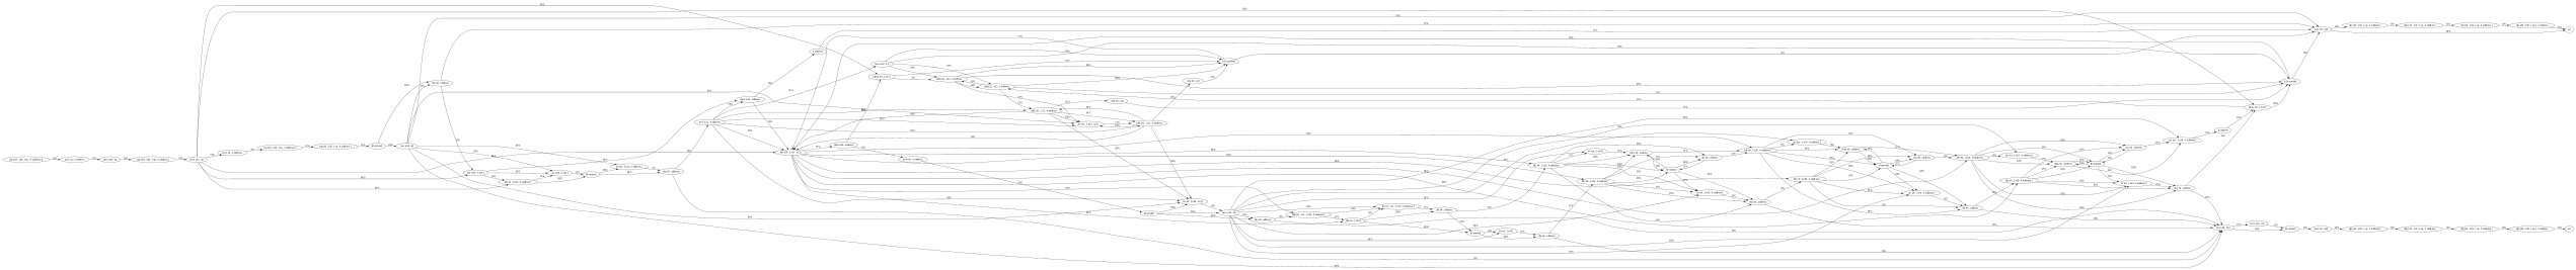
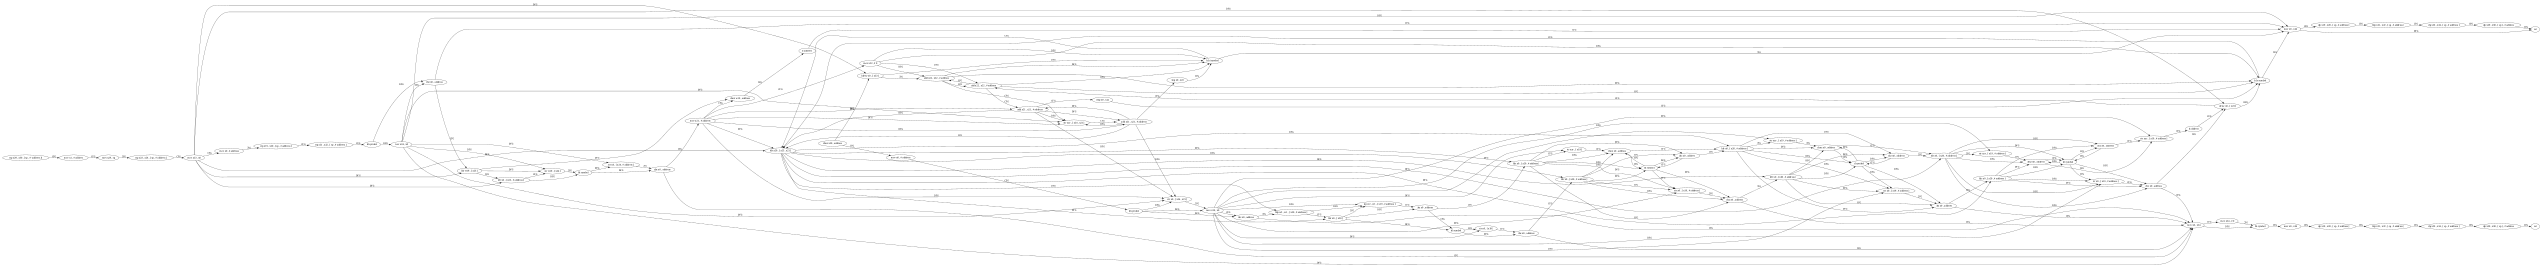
  digraph {
    fontname="Noto Serif"
    rankdir=LR
    node [fontname="Noto Serif"]
    edge [fontname="Noto Serif"]
    n1 [label="stp x29 , x30 , [ sp , #- address ]!"]
    n2 [label="mov x1 , # address"]
    n3 [label="mov x29 , sp"]
    n4 [label="stp x23 , x24 , [ sp , # address ]"]
    n5 [label="mov x23 , x0"]
    n6 [label="mov x0 , # address"]
    n7 [label="ldr w19 , [ x23 ]"]
    n8 [label="ldr x0 , [ x23 , # address ]"]
    n9 [label="ldr x20 , [ x23 , x21 ]"]
    n10 [label="ldrsw x0 , [ x23 ]"]
    n11 [label="ldrsw x0 , [ x23 ]"]
    n12 [label="stp x19 , x20 , [ sp , # address ]"]
    n13 [label="str w19 , [ x24 ]"]
    n14 [label="cbnz w19 , address"]
    n15 [label="bl symbol"]
    n16 [label="cbnz x20 , address"]
    n17 [label="ldp w2 , w1 , [ x20 , # address ]"]
    n18 [label="ldr x0 , [ x20 ]"]
    n19 [label="ldr x0 , [ x20 , # address ]"]
    n20 [label="ldr x0 , [ x20 , # address ]"]
    n21 [label="ldr x0 , [ x20 , # address ]"]
    n22 [label="ldr x0 , [ x20 , # address ]"]
    n23 [label="ldr x0 , [ x20 , # address ]"]
    n24 [label="ldr x0 , [ x20 , # address ]"]
    n25 [label="add x22 , x22 , # address"]
    n26 [label="b.hi symbol"]
    n27 [label="add x22 , x22 , # address"]
    n28 [label="b.ls symbol"]
    n29 [label="stp x21 , x22 , [ sp , # address ]"]
    n30 [label="bl symbol"]
    n31 [label="mov x24 , x0"]
    n32 [label="cbz x0 , address"]
    n33 [label="mov x0 , x24"]
    n34 [label="str x0 , [ x24 , # address ]"]
    n35 [label="mov x0 , x24"]
    n36 [label="str x0 , [ x24 , x21 ]"]
    n37 [label="str xzr , [ x24 , x21 ]"]
    n38 [label="ldp x19 , x20 , [ sp , # address ]"]
    n39 [label=ret]
    n40 [label="cbz x0 , address"]
    n41 [label="mov x24 , # 0"]
    n42 [label="bl symbol"]
    n43 [label="mov x19 , x0"]
    n44 [label="add x21 , x21 , # address"]
    n45 [label="ldp x21 , x22 , [ sp , # address ]"]
    n46 [label="b address"]
    n47 [label="ldp x23 , x24 , [ sp , # address ]"]
    n48 [label="ldp x29 , x30 , [ sp ] , # address"]
    n49 [label="mov x21 , # address"]
    n50 [label="mov x22 , # 0"]
    n51 [label="add x21 , x21 , # address"]
    n52 [label="mov x0 , x24"]
    n53 [label="cmp x0 , x22"]
    n54 [label="cmp x0 , x22"]
    n55 [label="ldp x19 , x20 , [ sp , # address ]"]
    n56 [label="ldp x21 , x22 , [ sp , # address ]"]
    n57 [label="ldp x23 , x24 , [ sp , # address ]"]
    n58 [label="ldp x29 , x30 , [ sp ] , # address"]
    n59 [label=ret]
    n60 [label="mov x0 , # address"]
    n61 [label="stp w2 , w1 , [ x19 , # address ]"]
    n62 [label="cbz x0 , address"]
    n63 [label="bl symbol"]
    n64 [label="str xzr , [ x19 ]"]
    n65 [label="str x0 , [ x19 , # address ]"]
    n66 [label="cbnz x0 , address"]
    n67 [label="bl symbol"]
    n68 [label="cbz x0 , address"]
    n69 [label="cbz x0 , address"]
    n70 [label="str xzr , [ x19 , # address ]"]
    n71 [label="str x0 , [ x19 , # address ]"]
    n72 [label="cbnz x0 , address"]
    n73 [label="bl symbol"]
    n74 [label="cbz x0 , address"]
    n75 [label="cbz x0 , address"]
    n76 [label="str xzr , [ x19 , # address ]"]
    n77 [label="str x0 , [ x19 , # address ]"]
    n78 [label="cbnz x0 , address"]
    n79 [label="bl symbol"]
    n80 [label="cbz x0 , address"]
    n81 [label="cbz x0 , address"]
    n82 [label="bl symbol"]
    n83 [label="cbz x0 , address"]
    n84 [label="str x0 , [ x19 ]"]
    n85 [label="str xzr , [ x19 , # address ]"]
    n86 [label="cbz x0 , address"]
    n87 [label="b address"]
    n1 -> n2 [label=CFG]
    n2 -> n3 [label=CFG]
    n3 -> n4 [label=CFG]
    n4 -> n5 [label=CFG]
    n5 -> n6 [label=CFG]
    n5 -> n7 [label=DFG]
    n5 -> n8 [label=DFG]
    n5 -> n9 [label=DFG]
    n5 -> n10 [label=DFG]
    n5 -> n11 [label=DFG]
    n6 -> n12 [label=CFG]
    n7 -> n8 [label=CFG]
    n7 -> n13 [label=DFG]
    n7 -> n14 [label=DFG]
    n8 -> n13 [label=CFG]
    n8 -> n15 [label=DFG]
-   n9 -> n16 [label=DFG]
    n9 -> n17 [label=DFG]
    n9 -> n18 [label=DFG]
    n9 -> n19 [label=DFG]
    n9 -> n20 [label=DFG]
    n9 -> n21 [label=DFG]
    n9 -> n22 [label=DFG]
    n9 -> n23 [label=DFG]
    n9 -> n24 [label=DFG]
    n10 -> n25 [label=CFG]
    n10 -> n26 [label=DFG]
    n11 -> n27 [label=CFG]
    n11 -> n28 [label=DFG]
    n12 -> n29 [label=CFG]
    n13 -> n15 [label=CFG]
-   n14 -> n9 [label=CFG]
    n14 -> n46 [label=CFG]
    n15 -> n34 [label=DFG]
    n15 -> n40 [label=DFG]
    n16 -> n10 [label=CFG]
    n16 -> n60 [label=CFG]
    n17 -> n18 [label=CFG]
    n17 -> n61 [label=DFG]
    n18 -> n61 [label=CFG]
    n18 -> n62 [label=DFG]
    n18 -> n63 [label=DFG]
    n19 -> n64 [label=CFG]
    n19 -> n65 [label=DFG]
    n19 -> n66 [label=DFG]
    n19 -> n67 [label=DFG]
    n19 -> n68 [label=DFG]
    n19 -> n69 [label=DFG]
    n20 -> n70 [label=CFG]
    n20 -> n71 [label=DFG]
    n20 -> n72 [label=DFG]
    n20 -> n73 [label=DFG]
    n20 -> n74 [label=DFG]
    n20 -> n75 [label=DFG]
    n21 -> n65 [label=DFG]
    n21 -> n66 [label=DFG]
    n21 -> n67 [label=DFG]
    n21 -> n68 [label=DFG]
    n21 -> n69 [label=DFG]
    n22 -> n71 [label=DFG]
    n22 -> n72 [label=DFG]
    n22 -> n73 [label=DFG]
    n22 -> n74 [label=DFG]
    n22 -> n75 [label=DFG]
    n23 -> n76 [label=CFG]
    n23 -> n77 [label=DFG]
    n23 -> n78 [label=DFG]
    n23 -> n79 [label=DFG]
    n23 -> n80 [label=DFG]
    n23 -> n81 [label=DFG]
    n24 -> n77 [label=DFG]
    n24 -> n78 [label=DFG]
    n24 -> n79 [label=DFG]
    n24 -> n80 [label=DFG]
    n24 -> n81 [label=DFG]
    n25 -> n26 [label=DFG]
    n25 -> n27 [label=DFG]
    n25 -> n28 [label=DFG]
    n25 -> n37 [label=CFG]
    n26 -> n9 [label=CFG]
    n26 -> n33 [label=CFG]
    n27 -> n25 [label=DFG]
    n27 -> n26 [label=DFG]
    n27 -> n28 [label=DFG]
    n27 -> n51 [label=CFG]
    n28 -> n9 [label=CFG]
    n28 -> n33 [label=CFG]
    n29 -> n30 [label=CFG]
    n30 -> n31 [label=DFG]
    n30 -> n32 [label=DFG]
    n31 -> n13 [label=DFG]
    n31 -> n32 [label=CFG]
    n31 -> n33 [label=DFG]
    n31 -> n34 [label=DFG]
    n31 -> n35 [label=DFG]
    n31 -> n36 [label=DFG]
    n31 -> n37 [label=DFG]
    n32 -> n7 [label=CFG]
    n32 -> n33 [label=CFG]
    n33 -> n38 [label=CFG]
    n33 -> n39 [label=DFG]
    n34 -> n40 [label=CFG]
    n35 -> n41 [label=CFG]
    n35 -> n42 [label=DFG]
    n36 -> n43 [label=CFG]
    n37 -> n44 [label=CFG]
    n38 -> n45 [label=CFG]
    n40 -> n35 [label=CFG]
    n40 -> n49 [label=CFG]
    n41 -> n42 [label=CFG]
    n42 -> n52 [label=CFG]
    n43 -> n61 [label=DFG]
    n43 -> n64 [label=DFG]
    n43 -> n65 [label=DFG]
    n43 -> n70 [label=DFG]
    n43 -> n71 [label=DFG]
    n43 -> n76 [label=DFG]
    n43 -> n77 [label=DFG]
    n43 -> n83 [label=CFG]
    n43 -> n84 [label=DFG]
    n43 -> n85 [label=DFG]
    n44 -> n9 [label=DFG]
    n44 -> n36 [label=DFG]
    n44 -> n37 [label=DFG]
    n44 -> n51 [label=DFG]
    n44 -> n53 [label=CFG]
    n45 -> n47 [label=CFG]
    n46 -> n33 [label=CFG]
    n47 -> n48 [label=CFG]
    n48 -> n39 [label=CFG]
    n49 -> n9 [label=DFG]
    n49 -> n14 [label=CFG]
    n49 -> n36 [label=DFG]
    n49 -> n37 [label=DFG]
    n49 -> n44 [label=DFG]
    n49 -> n50 [label=CFG]
    n49 -> n51 [label=DFG]
    n50 -> n25 [label=DFG]
    n50 -> n26 [label=DFG]
    n50 -> n27 [label=DFG]
    n50 -> n28 [label=DFG]
    n51 -> n9 [label=DFG]
    n51 -> n36 [label=DFG]
    n51 -> n37 [label=DFG]
    n51 -> n44 [label=DFG]
    n51 -> n54 [label=CFG]
    n52 -> n55 [label=CFG]
    n53 -> n26 [label=CFG]
    n54 -> n28 [label=CFG]
    n55 -> n56 [label=CFG]
    n56 -> n57 [label=CFG]
    n57 -> n58 [label=CFG]
    n58 -> n59 [label=CFG]
    n60 -> n82 [label=CFG]
    n61 -> n62 [label=CFG]
    n62 -> n19 [label=CFG]
    n62 -> n63 [label=CFG]
    n63 -> n84 [label=DFG]
    n63 -> n86 [label=DFG]
    n64 -> n66 [label=CFG]
    n65 -> n68 [label=CFG]
    n66 -> n20 [label=CFG]
    n66 -> n67 [label=CFG]
    n67 -> n65 [label=DFG]
    n67 -> n66 [label=DFG]
    n67 -> n68 [label=DFG]
    n67 -> n69 [label=DFG]
    n68 -> n22 [label=CFG]
    n68 -> n35 [label=CFG]
    n69 -> n20 [label=CFG]
    n69 -> n67 [label=CFG]
    n70 -> n72 [label=CFG]
    n71 -> n75 [label=CFG]
    n72 -> n23 [label=CFG]
    n72 -> n73 [label=CFG]
    n73 -> n71 [label=DFG]
    n73 -> n72 [label=DFG]
    n73 -> n74 [label=DFG]
    n73 -> n75 [label=DFG]
    n74 -> n23 [label=CFG]
    n74 -> n73 [label=CFG]
    n75 -> n24 [label=CFG]
    n75 -> n35 [label=CFG]
    n76 -> n78 [label=CFG]
    n77 -> n81 [label=CFG]
    n78 -> n79 [label=CFG]
    n78 -> n85 [label=CFG]
    n79 -> n77 [label=DFG]
    n79 -> n78 [label=DFG]
    n79 -> n80 [label=DFG]
    n79 -> n81 [label=DFG]
    n80 -> n79 [label=CFG]
    n80 -> n85 [label=CFG]
    n81 -> n11 [label=CFG]
    n81 -> n35 [label=CFG]
    n82 -> n36 [label=DFG]
    n82 -> n43 [label=DFG]
    n82 -> n83 [label=DFG]
    n83 -> n17 [label=CFG]
    n83 -> n35 [label=CFG]
    n84 -> n86 [label=CFG]
    n85 -> n87 [label=CFG]
    n86 -> n21 [label=CFG]
    n86 -> n35 [label=CFG]
    n87 -> n11 [label=CFG]
  }
